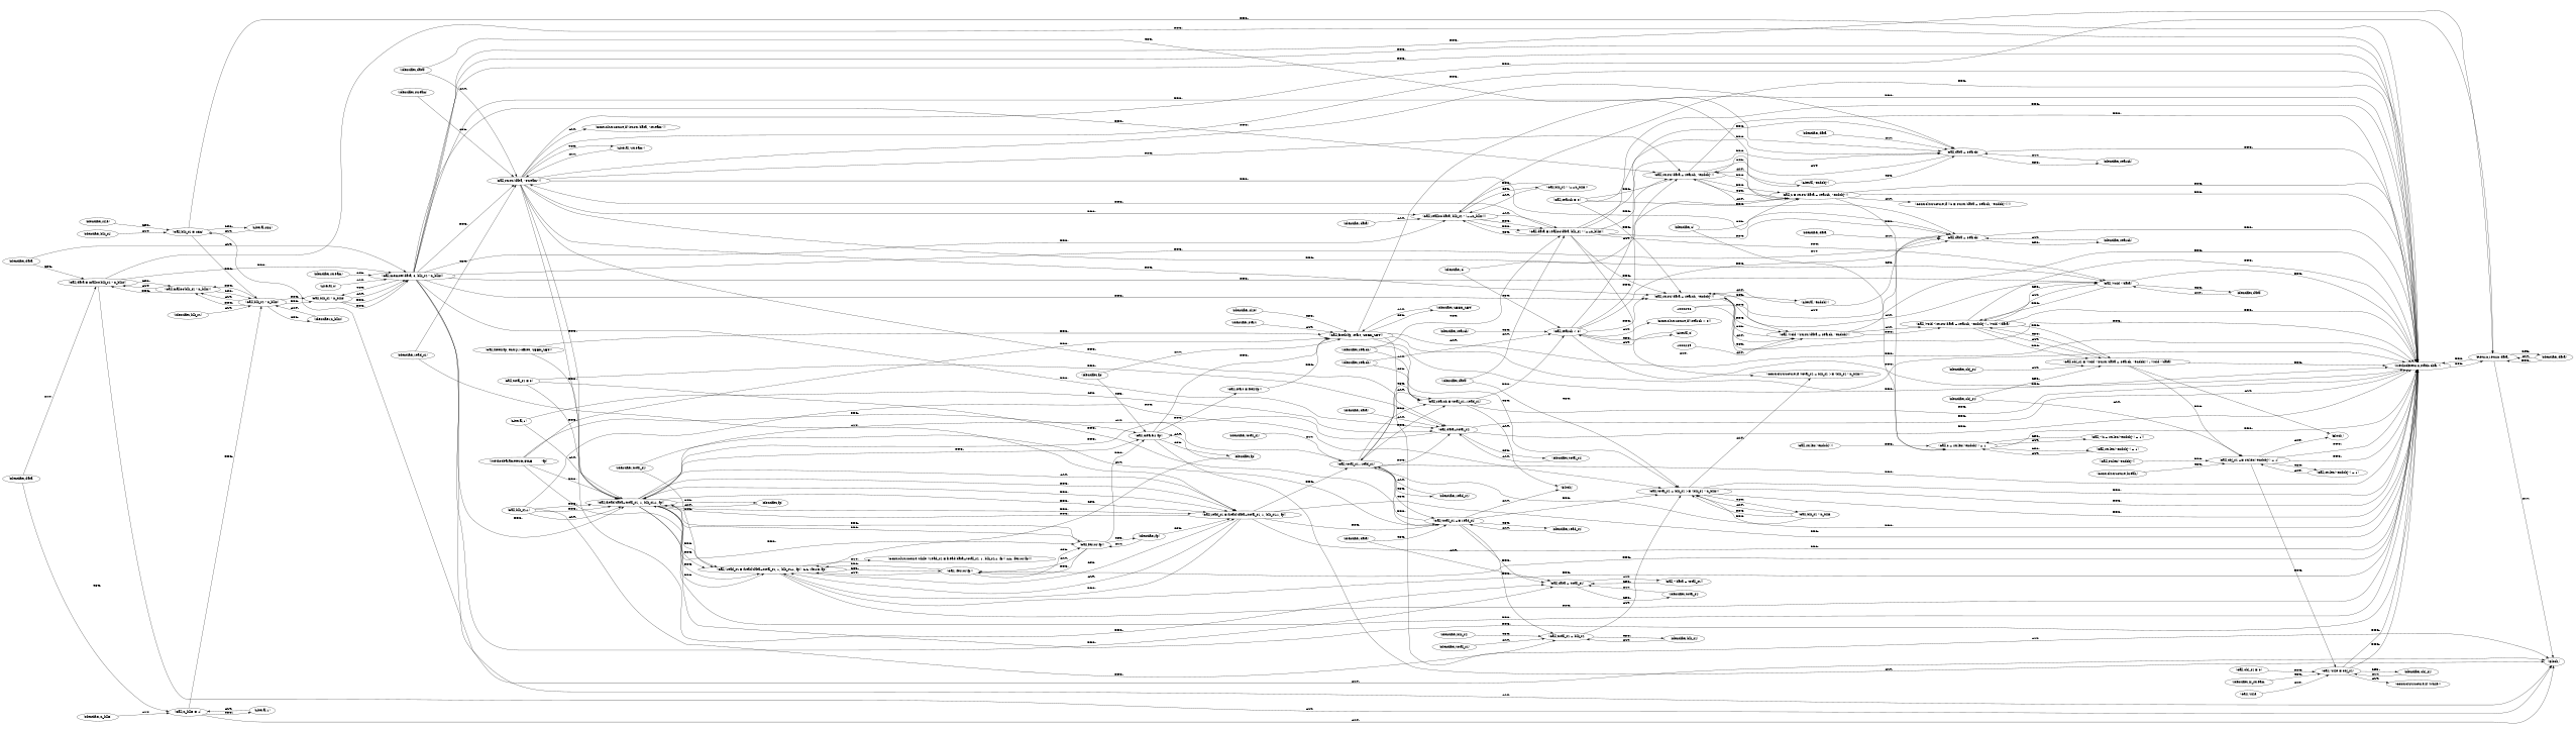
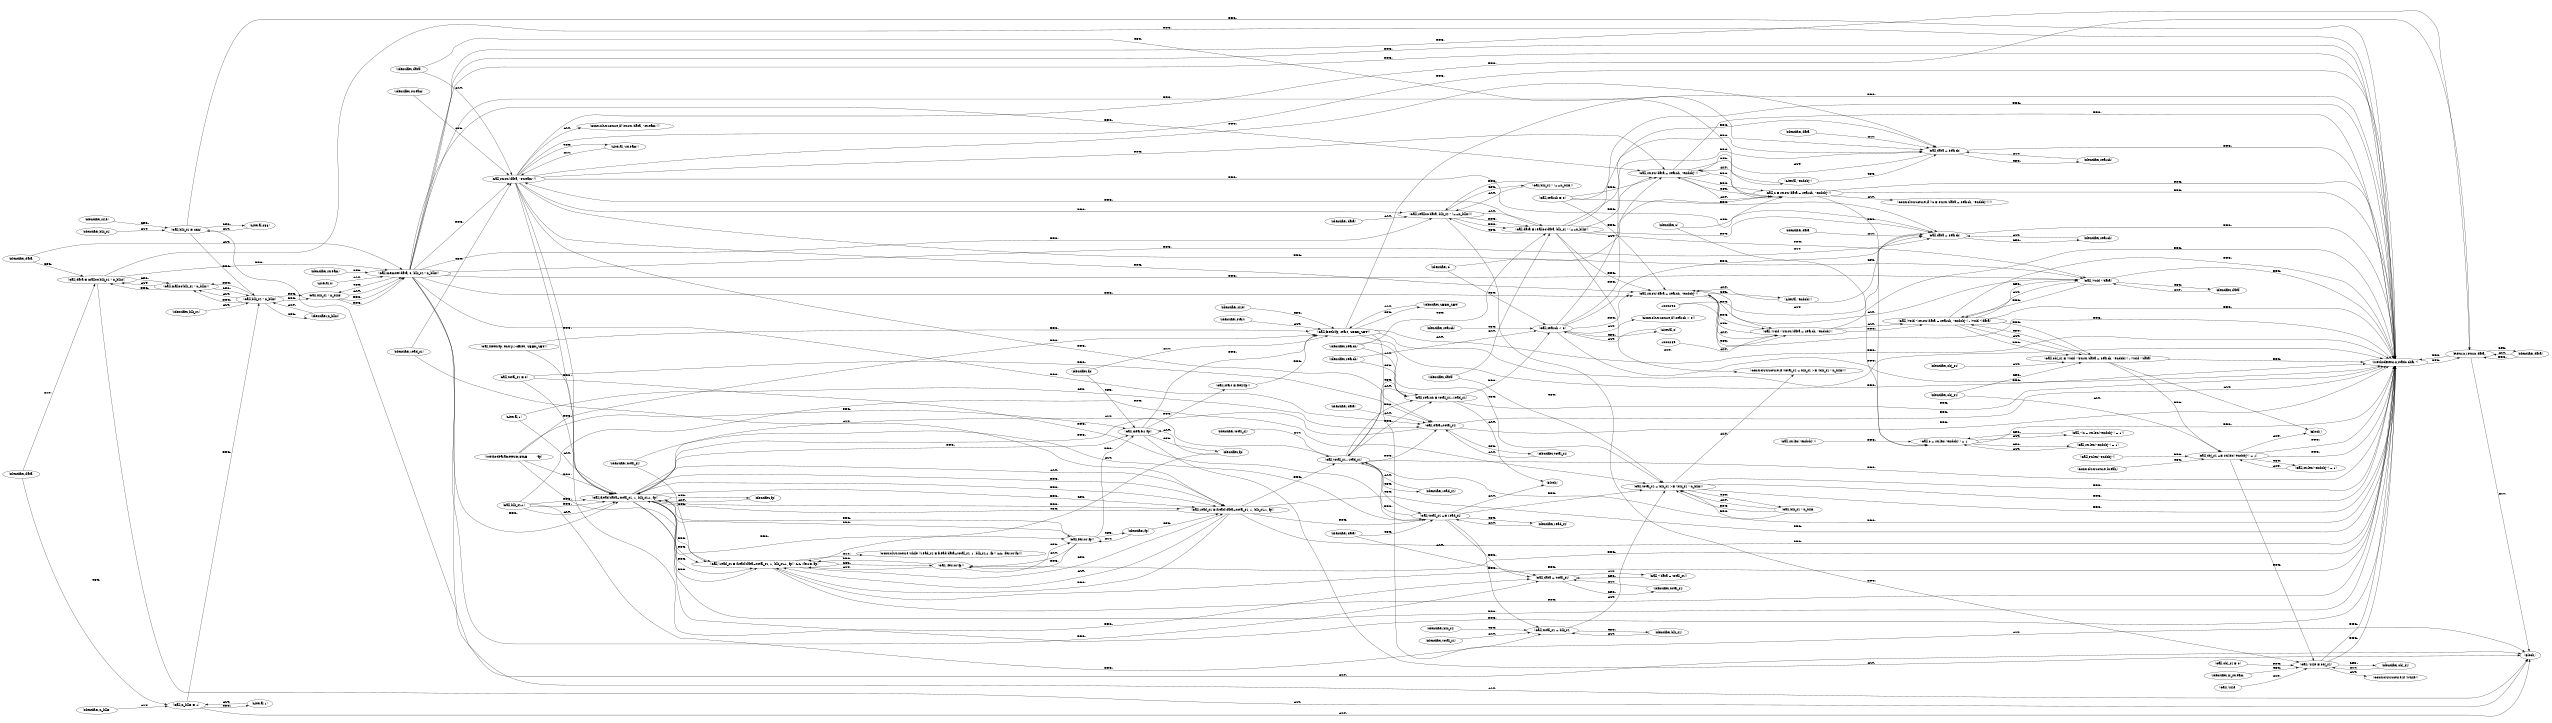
  digraph {
    rankdir=LR
    n1 [label="(Call,data = malloc(blk_sz * n_blks))"]
    n2 [label="(Call,malloc(blk_sz * n_blks))"]
    n3 [label="(Call,memset(data, 0, blk_sz * n_blks))"]
    n4 [label="(MethodReturn,static char *)"]
    n5 [label="(Block,)"]
    n6 [label="(Call,blk_sz * n_blks)"]
    n7 [label="(Call,blk_sz * n_blks)"]
    n8 [label="(Call,fread(data+total_sz, 1, blk_sz-1, fp))"]
    n9 [label="(Call,data + total_sz)"]
    n10 [label="(Call,data+total_sz)"]
    n11 [label="(Call,strstr(data + search, \"endobj\"))"]
    n12 [label="(Call,data + search)"]
    n13 [label="(Call,strstr(data + search, \"endobj\"))"]
    n14 [label="(Call,data + search)"]
    n15 [label="(Call,realloc(data, blk_sz * (++n_blks)))"]
    n16 [label="(Call,(void *)data)"]
    n17 [label="(Return,return data;)"]
    n18 [label="(Call,strstr(data, \"stream\"))"]
    n19 [label="(Identifier,n_blks)"]
    n20 [label="(Call,blk_sz = 256)"]
    n21 [label="(Literal,256)"]
    n22 [label="(Call,n_blks = 1)"]
    n23 [label="(Literal,1)"]
    n24 [label="(Call,(read_sz = fread(data+total_sz, 1, blk_sz-1, fp)) && !ferror(fp))"]
    n25 [label="(Call,read_sz = fread(data+total_sz, 1, blk_sz-1, fp))"]
    n26 [label="(Call,ferror(fp))"]
    n27 [label="(Call,clearerr(fp))"]
    n28 [label="(Identifier,fp)"]
    n29 [label="(Call,*(data + total_sz))"]
    n30 [label="(Identifier,total_sz)"]
    n31 [label="(Identifier,total_sz)"]
    n32 [label="(Call,c = strstr(data + search, \"endobj\"))"]
    n33 [label="(Literal,\"endobj\")"]
    n34 [label="(Identifier,search)"]
    n35 [label="(Call,(void *)strstr(data + search, \"endobj\"))"]
    n36 [label="(Literal,\"endobj\")"]
    n37 [label="(Identifier,search)"]
    n38 [label="(Call,data = realloc(data, blk_sz * (++n_blks)))"]
    n39 [label="(Call,blk_sz * (++n_blks))"]
    n40 [label="(Call,(void *)strstr(data + search, \"endobj\") - (void *)data)"]
    n41 [label="(Identifier,data)"]
    n42 [label="(Identifier,data)"]
    n43 [label="(ControlStructure,if (strstr(data, \"stream\")))"]
    n44 [label="(Literal,\"stream\")"]
    n45 [label="(Call,!ferror(fp))"]
    n46 [label="(ControlStructure,while ((read_sz = fread(data+total_sz, 1, blk_sz-1, fp)) && !ferror(fp)))"]
    n47 [label="(Call,total_sz += read_sz)"]
    n48 [label="(Call,total_sz - read_sz)"]
    n49 [label="(Identifier,fp)"]
    n50 [label="(Call,fseek(fp, start, SEEK_SET))"]
    n51 [label="(Identifier,fp)"]
    n52 [label="(Call,start = ftell(fp))"]
    n53 [label="(Call,total_sz + blk_sz >= (blk_sz * n_blks))"]
    n54 [label="(Call,total_sz + blk_sz)"]
    n55 [label="(Identifier,read_sz)"]
    n56 [label="(Block,)"]
    n57 [label="(Call,search = total_sz - read_sz)"]
    n58 [label="(Identifier,read_sz)"]
    n59 [label="(Call,blk_sz * n_blks)"]
    n60 [label="(ControlStructure,if (total_sz + blk_sz >= (blk_sz * n_blks)))"]
    n61 [label="(Identifier,blk_sz)"]
    n62 [label="(Call,search < 0)"]
    n63 [label="(ControlStructure,if (search < 0))"]
    n64 [label="(Literal,0)"]
    n65 [label="(Call,c + strlen(\"endobj\") + 1)"]
    n66 [label="(ControlStructure,if ((c = strstr(data + search, \"endobj\"))))"]
    n67 [label="(Call,strlen(\"endobj\") + 1)"]
    n68 [label="(Call,*(c + strlen(\"endobj\") + 1))"]
    n69 [label="(Call,obj_sz = (void *)strstr(data + search, \"endobj\") - (void *)data)"]
    n70 [label="(Call,obj_sz += strlen(\"endobj\") + 1)"]
    n71 [label="(Block,)"]
    n72 [label="(Call,*size = obj_sz)"]
    n73 [label="(Call,strlen(\"endobj\") + 1)"]
    n74 [label="(ControlStructure,if (while))"]
    n75 [label="(Identifier,obj_sz)"]
    n76 [label="(Identifier,SEEK_SET)"]
    n77 [label="(Identifier,data)"]
    n78 [label="(Identifier,fp)"]
    n79 [label="(Identifier,size)"]
    n80 [label="(Identifier,start)"]
    n81 [label="(Identifier,data)"]
    n82 [label="(Call,strlen(\"endobj\"))"]
    n83 [label="(Identifier,data)"]
    n84 [label="(MethodParameterIn,FILE         *fp)"]
    n85 [label="(Identifier,data)"]
    n86 [label="(Identifier,data)"]
    n87 [label="(Identifier,stream)"]
    n88 [label="(Identifier,obj_sz)"]
    n89 [label="(Identifier,data)"]
    n90 [label="(Identifier,is_stream)"]
    n91 [label="(Call,blk_sz-1)"]
    n92 [label="(Literal,1)"]
    n93 [label="(Identifier,data)"]
    n94 [label="(Identifier,size)"]
    n95 [label="(Call,strlen(\"endobj\"))"]
    n96 [label="(Call,*size)"]
    n97 [label="(Literal,0)"]
    n98 [label="(Call,total_sz = 0)"]
    n99 [label="(Identifier,search)"]
    n100 [label="(Identifier,search)"]
    n101 [label="(Identifier,blk_sz)"]
    n102 [label="(Identifier,total_sz)"]
    n103 [label="(Identifier,obj_sz)"]
    n104 [label="(Identifier,c)"]
    n105 [label="(Call,obj_sz = 0)"]
    n106 [label="(Identifier,c)"]
    n107 [label="(Identifier,blk_sz)"]
    n108 [label="(Identifier,search)"]
    n109 [label="(Identifier,n_blks)"]
    n110 [label="(Identifier,read_sz)"]
    n111 [label="(Identifier,stream)"]
    n112 [label="(Identifier,blk_sz)"]
    n113 [label="(Identifier,data)"]
    n114 [label="(Identifier,total_sz)"]
    n115 [label="(Call,search = 0)"]
    n116 [label="(Identifier,total_sz)"]
    n117 [label="(Identifier,data)"]
    n118 [label="(ControlStructure,break;)"]
    n119 [label="(Call,fseek(fp, entry->offset, SEEK_SET))"]
    1000289
    1000296
    n1 -> n2 [label="CFG: "]
    n1 -> n3 [label="DDG: "]
    n1 -> n4 [label="DDG: "]
    n1 -> n5 [label="AST: "]
    n2 -> n1 [label="AST: "]
    n2 -> n1 [label="DDG: "]
    n2 -> n6 [label="CFG: "]
    n3 -> n4 [label="DDG: "]
    n3 -> n4 [label="DDG: "]
    n3 -> n5 [label="AST: "]
    n3 -> n7 [label="CFG: "]
    n3 -> n8 [label="DDG: "]
    n3 -> n9 [label="DDG: "]
    n3 -> n10 [label="DDG: "]
    n3 -> n11 [label="DDG: "]
    n3 -> n12 [label="DDG: "]
    n3 -> n13 [label="DDG: "]
    n3 -> n14 [label="DDG: "]
    n3 -> n15 [label="DDG: "]
    n3 -> n16 [label="DDG: "]
    n3 -> n17 [label="DDG: "]
    n3 -> n18 [label="DDG: "]
    n4 -> n17 [label="CFG: "]
    n6 -> n2 [label="AST: "]
    n6 -> n2 [label="DDG: "]
    n6 -> n2 [label="DDG: "]
    n6 -> n7 [label="DDG: "]
    n6 -> n7 [label="DDG: "]
    n6 -> n19 [label="CFG: "]
    n7 -> n3 [label="AST: "]
    n7 -> n3 [label="DDG: "]
    n7 -> n3 [label="DDG: "]
    n8 -> n4 [label="DDG: "]
    n8 -> n4 [label="DDG: "]
    n8 -> n24 [label="DDG: "]
    n8 -> n24 [label="DDG: "]
    n8 -> n24 [label="DDG: "]
    n8 -> n24 [label="DDG: "]
    n8 -> n25 [label="AST: "]
    n8 -> n25 [label="DDG: "]
    n8 -> n25 [label="DDG: "]
    n8 -> n25 [label="DDG: "]
    n8 -> n25 [label="DDG: "]
    n8 -> n26 [label="DDG: "]
    n8 -> n27 [label="DDG: "]
    n8 -> n28 [label="CFG: "]
    n9 -> n29 [label="AST: "]
    n9 -> n30 [label="CFG: "]
    n10 -> n4 [label="DDG: "]
    n10 -> n4 [label="DDG: "]
    n10 -> n8 [label="AST: "]
    n10 -> n31 [label="CFG: "]
    n11 -> n4 [label="DDG: "]
    n11 -> n32 [label="AST: "]
    n11 -> n32 [label="DDG: "]
    n11 -> n32 [label="DDG: "]
    n11 -> n33 [label="CFG: "]
    n12 -> n4 [label="DDG: "]
    n12 -> n11 [label="AST: "]
    n12 -> n34 [label="CFG: "]
    n13 -> n4 [label="DDG: "]
    n13 -> n35 [label="AST: "]
    n13 -> n35 [label="DDG: "]
    n13 -> n35 [label="DDG: "]
    n13 -> n36 [label="CFG: "]
    n14 -> n4 [label="DDG: "]
    n14 -> n13 [label="AST: "]
    n14 -> n37 [label="CFG: "]
-   n15 -> n4 [label="DDG: "]
+   n15 -> n72 [label="DDG: "]
    n15 -> n38 [label="AST: "]
    n15 -> n38 [label="DDG: "]
    n15 -> n38 [label="DDG: "]
    n15 -> n39 [label="CFG: "]
    n16 -> n4 [label="DDG: "]
    n16 -> n40 [label="AST: "]
    n16 -> n40 [label="DDG: "]
    n16 -> n41 [label="CFG: "]
    n17 -> n4 [label="DDG: "]
    n17 -> n5 [label="AST: "]
    n17 -> n42 [label="CFG: "]
    n18 -> n4 [label="DDG: "]
    n18 -> n8 [label="DDG: "]
    n18 -> n9 [label="DDG: "]
    n18 -> n10 [label="DDG: "]
    n18 -> n11 [label="DDG: "]
    n18 -> n12 [label="DDG: "]
    n18 -> n13 [label="DDG: "]
    n18 -> n14 [label="DDG: "]
    n18 -> n15 [label="DDG: "]
    n18 -> n16 [label="DDG: "]
    n18 -> n17 [label="DDG: "]
    n18 -> n43 [label="AST: "]
    n18 -> n44 [label="CFG: "]
    n19 -> n6 [label="AST: "]
    n20 -> n4 [label="DDG: "]
    n20 -> n5 [label="AST: "]
    n20 -> n6 [label="DDG: "]
    n20 -> n21 [label="CFG: "]
    n21 -> n20 [label="AST: "]
    n22 -> n5 [label="AST: "]
    n22 -> n6 [label="DDG: "]
    n22 -> n23 [label="CFG: "]
    n23 -> n22 [label="AST: "]
    n24 -> n4 [label="DDG: "]
    n24 -> n4 [label="DDG: "]
    n24 -> n25 [label="CFG: "]
    n24 -> n45 [label="CFG: "]
    n24 -> n46 [label="AST: "]
    n25 -> n4 [label="DDG: "]
    n25 -> n4 [label="DDG: "]
-   n25 -> n8 [label="DDG: "]
+   n25 -> n8 [label="CFG: "]
    n25 -> n24 [label="AST: "]
    n25 -> n24 [label="DDG: "]
    n25 -> n47 [label="DDG: "]
    n25 -> n48 [label="DDG: "]
    n26 -> n8 [label="DDG: "]
    n26 -> n27 [label="DDG: "]
    n26 -> n45 [label="AST: "]
    n26 -> n45 [label="DDG: "]
    n26 -> n49 [label="CFG: "]
    n27 -> n5 [label="AST: "]
    n27 -> n50 [label="DDG: "]
    n27 -> n51 [label="CFG: "]
    n27 -> n52 [label="DDG: "]
    n28 -> n8 [label="AST: "]
    n29 -> n9 [label="CFG: "]
    n30 -> n9 [label="AST: "]
    n31 -> n10 [label="AST: "]
    n32 -> n4 [label="DDG: "]
    n32 -> n4 [label="DDG: "]
    n32 -> n11 [label="CFG: "]
    n32 -> n65 [label="DDG: "]
    n32 -> n66 [label="AST: "]
    n33 -> n11 [label="AST: "]
    n33 -> n12 [label="CFG: "]
    n34 -> n12 [label="AST: "]
    n35 -> n4 [label="DDG: "]
    n35 -> n13 [label="CFG: "]
    n35 -> n40 [label="AST: "]
    n35 -> n40 [label="DDG: "]
    n36 -> n13 [label="AST: "]
    n36 -> n14 [label="CFG: "]
    n37 -> n14 [label="AST: "]
    n38 -> n4 [label="DDG: "]
    n38 -> n11 [label="DDG: "]
    n38 -> n12 [label="DDG: "]
    n38 -> n13 [label="DDG: "]
    n38 -> n14 [label="DDG: "]
    n38 -> n15 [label="CFG: "]
    n38 -> n16 [label="DDG: "]
    n38 -> n18 [label="DDG: "]
    n38 -> n60 [label="AST: "]
    n39 -> n15 [label="AST: "]
    n39 -> n15 [label="DDG: "]
    n40 -> n4 [label="DDG: "]
    n40 -> n4 [label="DDG: "]
    n40 -> n16 [label="CFG: "]
    n40 -> n69 [label="AST: "]
    n40 -> n69 [label="DDG: "]
    n40 -> n69 [label="DDG: "]
    n41 -> n16 [label="AST: "]
    n42 -> n17 [label="AST: "]
    n42 -> n17 [label="DDG: "]
    n44 -> n18 [label="AST: "]
    n45 -> n4 [label="DDG: "]
    n45 -> n24 [label="AST: "]
    n45 -> n24 [label="DDG: "]
    n45 -> n26 [label="CFG: "]
    n47 -> n9 [label="DDG: "]
    n47 -> n48 [label="DDG: "]
    n47 -> n53 [label="DDG: "]
    n47 -> n54 [label="DDG: "]
    n47 -> n55 [label="CFG: "]
    n47 -> n56 [label="AST: "]
    n48 -> n4 [label="DDG: "]
    n48 -> n4 [label="DDG: "]
    n48 -> n8 [label="DDG: "]
    n48 -> n10 [label="DDG: "]
    n48 -> n47 [label="CFG: "]
    n48 -> n57 [label="AST: "]
    n48 -> n57 [label="DDG: "]
    n48 -> n57 [label="DDG: "]
    n48 -> n58 [label="CFG: "]
    n49 -> n25 [label="CFG: "]
    n49 -> n26 [label="AST: "]
    n50 -> n4 [label="DDG: "]
    n50 -> n4 [label="DDG: "]
    n50 -> n4 [label="DDG: "]
    n50 -> n4 [label="DDG: "]
    n50 -> n5 [label="AST: "]
    n50 -> n76 [label="CFG: "]
    n51 -> n24 [label="CFG: "]
    n51 -> n27 [label="AST: "]
    n52 -> n50 [label="DDG: "]
    n53 -> n4 [label="DDG: "]
    n53 -> n4 [label="DDG: "]
    n53 -> n4 [label="DDG: "]
    n53 -> n59 [label="CFG: "]
    n53 -> n60 [label="AST: "]
    n54 -> n53 [label="AST: "]
    n54 -> n61 [label="CFG: "]
    n55 -> n47 [label="AST: "]
    n57 -> n4 [label="DDG: "]
    n57 -> n48 [label="CFG: "]
    n57 -> n56 [label="AST: "]
    n57 -> n62 [label="DDG: "]
    n58 -> n48 [label="AST: "]
    n59 -> n53 [label="AST: "]
    n59 -> n53 [label="DDG: "]
    n59 -> n53 [label="DDG: "]
    n61 -> n54 [label="AST: "]
    n62 -> n4 [label="DDG: "]
    n62 -> n11 [label="DDG: "]
    n62 -> n12 [label="DDG: "]
    n62 -> n13 [label="DDG: "]
    n62 -> n14 [label="DDG: "]
    n62 -> n63 [label="AST: "]
    n62 -> n64 [label="CFG: "]
    n64 -> n62 [label="AST: "]
    n65 -> n4 [label="DDG: "]
    n65 -> n67 [label="CFG: "]
    n65 -> n68 [label="AST: "]
    n67 -> n65 [label="AST: "]
    n68 -> n65 [label="CFG: "]
    n69 -> n4 [label="DDG: "]
    n69 -> n40 [label="CFG: "]
    n69 -> n70 [label="DDG: "]
    n69 -> n71 [label="AST: "]
    n70 -> n4 [label="DDG: "]
    n70 -> n4 [label="DDG: "]
    n70 -> n71 [label="AST: "]
    n70 -> n72 [label="DDG: "]
    n70 -> n73 [label="CFG: "]
    n72 -> n4 [label="DDG: "]
    n72 -> n4 [label="DDG: "]
    n72 -> n74 [label="AST: "]
    n72 -> n75 [label="CFG: "]
    n73 -> n70 [label="AST: "]
    n75 -> n72 [label="AST: "]
    n76 -> n50 [label="AST: "]
    n77 -> n1 [label="CFG: "]
    n77 -> n3 [label="AST: "]
    n78 -> n27 [label="CFG: "]
    n78 -> n50 [label="AST: "]
    n79 -> n50 [label="CFG: "]
    n80 -> n50 [label="AST: "]
    n81 -> n10 [label="AST: "]
    n82 -> n65 [label="DDG: "]
    n83 -> n12 [label="AST: "]
    n84 -> n8 [label="DDG: "]
    n84 -> n26 [label="DDG: "]
    n84 -> n27 [label="DDG: "]
    n84 -> n50 [label="DDG: "]
    n85 -> n38 [label="AST: "]
    n85 -> n53 [label="CFG: "]
    n86 -> n9 [label="AST: "]
    n86 -> n47 [label="CFG: "]
    n87 -> n3 [label="CFG: "]
    n88 -> n69 [label="CFG: "]
    n88 -> n70 [label="AST: "]
    n89 -> n15 [label="AST: "]
    n90 -> n72 [label="CFG: "]
    n91 -> n8 [label="AST: "]
    n91 -> n8 [label="DDG: "]
    n91 -> n8 [label="DDG: "]
    n91 -> n53 [label="DDG: "]
    n91 -> n54 [label="DDG: "]
    n92 -> n8 [label="AST: "]
    n92 -> n10 [label="CFG: "]
    n93 -> n1 [label="AST: "]
    n93 -> n22 [label="CFG: "]
    n94 -> n20 [label="CFG: "]
    n95 -> n70 [label="DDG: "]
    n96 -> n72 [label="AST: "]
    n97 -> n3 [label="AST: "]
    n98 -> n8 [label="DDG: "]
    n98 -> n10 [label="DDG: "]
    n98 -> n47 [label="DDG: "]
    n99 -> n62 [label="CFG: "]
    n100 -> n57 [label="CFG: "]
    n100 -> n62 [label="AST: "]
    n101 -> n20 [label="AST: "]
    n102 -> n24 [label="CFG: "]
    n102 -> n47 [label="AST: "]
    n103 -> n69 [label="AST: "]
    n104 -> n32 [label="CFG: "]
    n104 -> n65 [label="AST: "]
    n105 -> n72 [label="DDG: "]
    n106 -> n32 [label="AST: "]
    n106 -> n62 [label="CFG: "]
    n107 -> n54 [label="CFG: "]
    n108 -> n38 [label="CFG: "]
    n108 -> n53 [label="CFG: "]
    n108 -> n57 [label="AST: "]
    n109 -> n22 [label="AST: "]
    n110 -> n18 [label="CFG: "]
    n110 -> n25 [label="AST: "]
    n111 -> n18 [label="CFG: "]
    n112 -> n6 [label="AST: "]
    n113 -> n18 [label="AST: "]
    n113 -> n32 [label="CFG: "]
    n114 -> n54 [label="AST: "]
    n115 -> n11 [label="DDG: "]
    n115 -> n12 [label="DDG: "]
    n115 -> n13 [label="DDG: "]
    n115 -> n14 [label="DDG: "]
    n116 -> n48 [label="AST: "]
    n117 -> n14 [label="AST: "]
    n118 -> n70 [label="CFG: "]
    n119 -> n8 [label="DDG: "]
    n119 -> n50 [label="DDG: "]
    1000289 -> n35 [label="AST: "]
    1000296 -> n16 [label="AST: "]
    1000296 -> n35 [label="CFG: "]
  }
